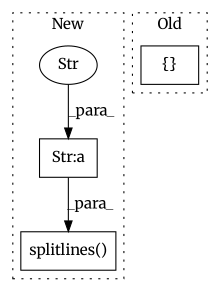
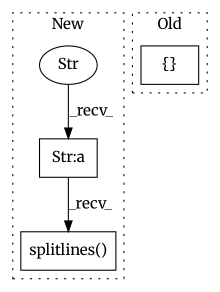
  digraph {
    fontname=Merriweather
    node [fontname=Merriweather shape=box]
    edge [fontname=Merriweather]
    n1 [a=75 l=108 label="splitlines()" s=6387]
    n2 [a=82 l=3 label="Str:a" s=6459]
    n3 [a=66 l=6 label=Str s=6462 shape=ellipse]
    n4 [a=95 l="2,1" label="{}" s="5366,5367"]
    subgraph cluster_1 {
      label=New
      style=dotted
      n1
      n2
      n3
    }
    subgraph cluster_2 {
      label=Old
      style=dotted
      n4
    }
-   n2 -> n1 [label=_para_]
-   n3 -> n2 [label=_para_]
+   n2 -> n1 [label=_recv_]
+   n3 -> n2 [label=_recv_]
  }
